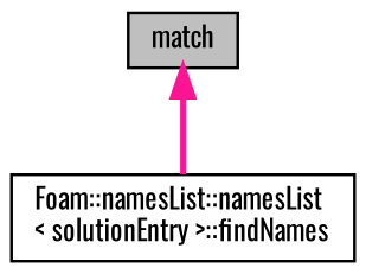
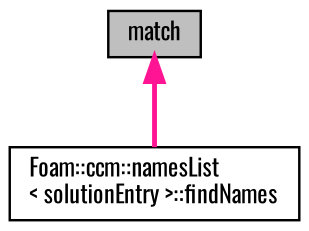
  digraph {
    rankdir=TB
    fontname=Oswald
    node [color=black fontname=Oswald fontsize=10 shape=record]
    n1 [fillcolor=grey75 fontcolor=black height=0.2 label=match style=filled width=0.4]
-   n2 [height=0.2 label="Foam::namesList::namesList\l\< solutionEntry \>::findNames" width=0.4]
+   n2 [height=0.2 label="Foam::ccm::namesList\l\< solutionEntry \>::findNames" width=0.4]
    n1 -> n2 [color=deeppink dir=back fontname=Oswald fontsize=10 labelfontname=Helvetica labelfontsize=10 style=bold]
  }
